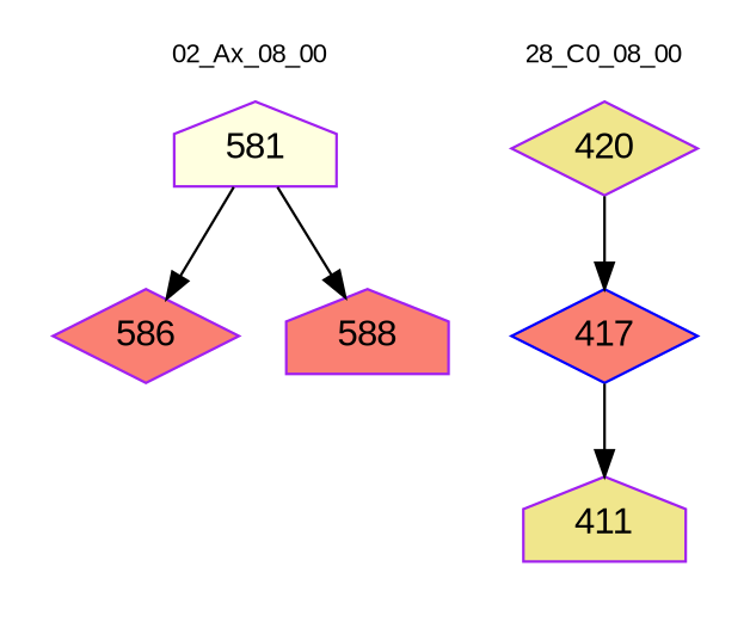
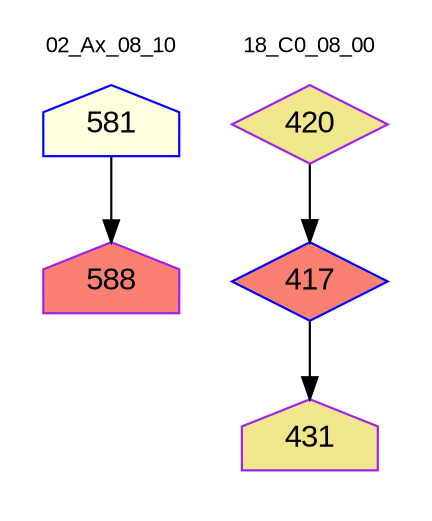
  digraph {
    fontname="Liberation Sans"
    node [color=purple fillcolor=salmon fontname="Liberation Sans" shape=house style=filled]
    edge [color=black fontname="Liberation Sans"]
-   n1 [fillcolor=lightyellow label=581]
-   n2 [label=586 shape=diamond]
+   n1 [color=blue fillcolor=lightyellow label=581]
    n3 [label=588]
    n4 [color=blue label=417 shape=diamond]
    n5 [fillcolor=khaki label=420 shape=diamond]
-   n6 [fillcolor=khaki label=411]
+   n6 [fillcolor=khaki label=431]
    subgraph cluster_1 {
      color=white
      fontsize=10
-     label="02_Ax_08_00"
+     label="02_Ax_08_10"
      n1
-     n2
      n3
    }
    subgraph cluster_2 {
      color=white
      fontsize=10
-     label="28_C0_08_00"
+     label="18_C0_08_00"
      n4
      n5
      n6
    }
-   n1 -> n2
    n1 -> n3
    n4 -> n6
    n5 -> n4
  }
